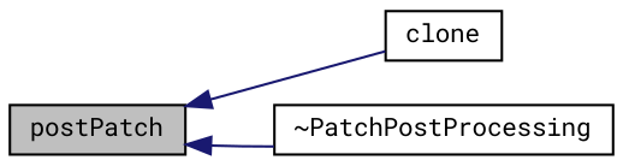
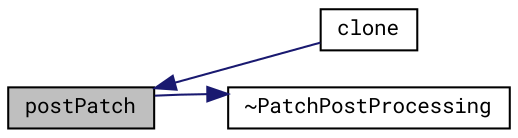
  digraph {
    fontname="Roboto Mono"
    rankdir=LR
    node [color=black fontname="Roboto Mono" fontsize=10 shape=record]
    edge [color=midnightblue dir=back fontname="Roboto Mono" fontsize=10 labelfontname=Helvetica labelfontsize=10 style=solid]
    n1 [fillcolor=grey75 fontcolor=black height=0.2 label=postPatch style=filled width=0.4]
    n2 [height=0.2 label=clone width=0.4]
    n3 [height=0.2 label="~PatchPostProcessing" width=0.4]
    n1 -> n2
-   n1 -> n3
+   n3 -> n1
  }
